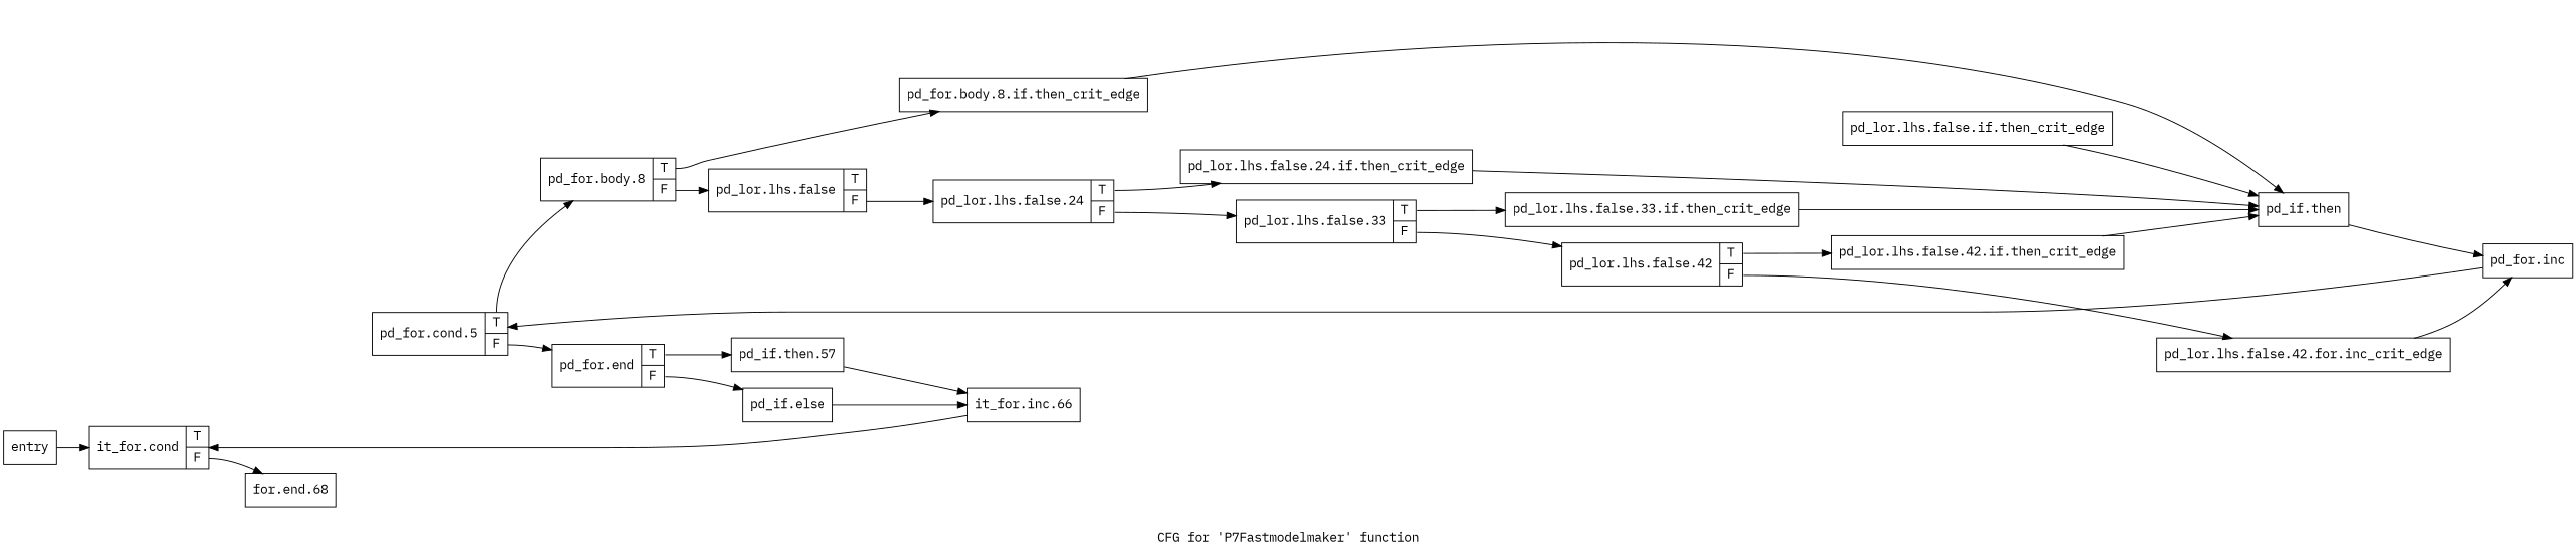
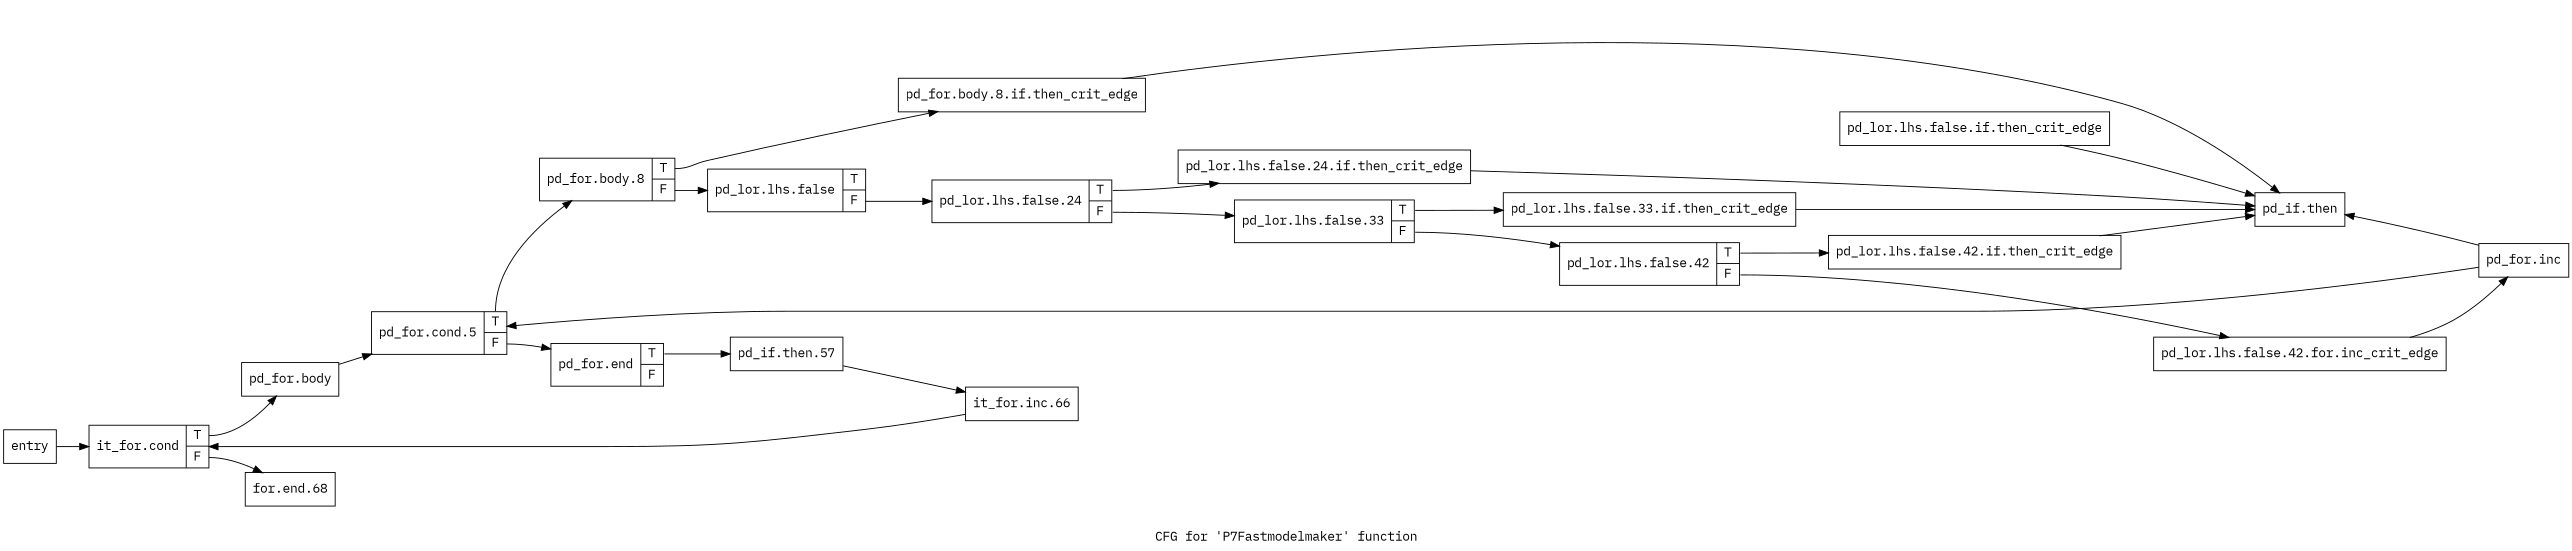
  digraph {
    fontname="IBM Plex Mono"
    label="CFG for 'P7Fastmodelmaker' function"
    rankdir=LR
    node [fontname="IBM Plex Mono" shape=record]
    edge [fontname="IBM Plex Mono"]
    n1 [label="{entry}"]
    n2 [label="{it_for.cond|{<s0>T|<s1>F}}"]
+   n3 [label="{pd_for.body}"]
    n4 [label="{for.end.68}"]
    n5 [label="{pd_for.cond.5|{<s0>T|<s1>F}}"]
    n6 [label="{pd_for.body.8|{<s0>T|<s1>F}}"]
    n7 [label="{pd_for.end|{<s0>T|<s1>F}}"]
    n8 [label="{pd_for.body.8.if.then_crit_edge}"]
    n9 [label="{pd_lor.lhs.false|{<s0>T|<s1>F}}"]
    n10 [label="{pd_if.then.57}"]
-   n11 [label="{pd_if.else}"]
    n12 [label="{pd_if.then}"]
    n13 [label="{pd_lor.lhs.false.24|{<s0>T|<s1>F}}"]
    n14 [label="{it_for.inc.66}"]
    n15 [label="{pd_for.inc}"]
    n16 [label="{pd_lor.lhs.false.if.then_crit_edge}"]
    n17 [label="{pd_lor.lhs.false.24.if.then_crit_edge}"]
    n18 [label="{pd_lor.lhs.false.33|{<s0>T|<s1>F}}"]
    n19 [label="{pd_lor.lhs.false.33.if.then_crit_edge}"]
    n20 [label="{pd_lor.lhs.false.42|{<s0>T|<s1>F}}"]
    n21 [label="{pd_lor.lhs.false.42.if.then_crit_edge}"]
    n22 [label="{pd_lor.lhs.false.42.for.inc_crit_edge}"]
    n1 -> n2
+   n2 -> n3 [tailport=s0]
    n2 -> n4 [tailport=s1]
+   n3 -> n5
    n5 -> n6 [tailport=s0]
    n5 -> n7 [tailport=s1]
    n6 -> n8 [tailport=s0]
    n6 -> n9 [tailport=s1]
    n7 -> n10 [tailport=s0]
-   n7 -> n11 [tailport=s1]
    n8 -> n12
    n9 -> n13 [tailport=s1]
    n10 -> n14
-   n11 -> n14
-   n12 -> n15
+   n15 -> n12
    n13 -> n17 [tailport=s0]
    n13 -> n18 [tailport=s1]
    n14 -> n2
    n15 -> n5
    n16 -> n12
    n17 -> n12
    n18 -> n19 [tailport=s0]
    n18 -> n20 [tailport=s1]
    n19 -> n12
    n20 -> n21 [tailport=s0]
    n20 -> n22 [tailport=s1]
    n21 -> n12
    n22 -> n15
  }
